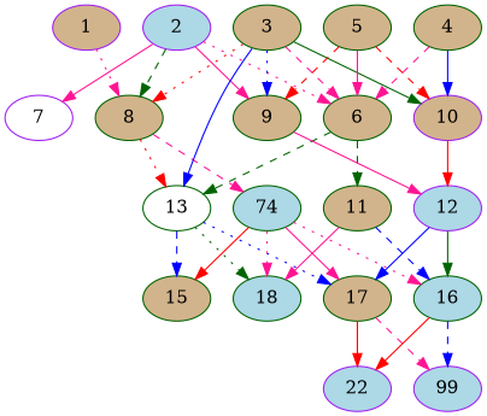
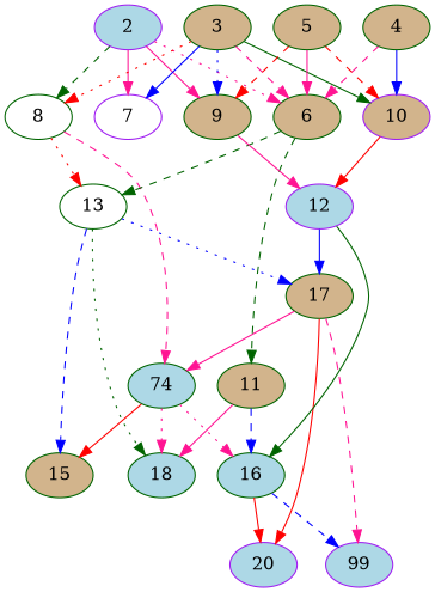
  digraph {
    node [alpha=0.19 color=darkgreen fillcolor=tan style=filled]
    edge [color=deeppink style=solid]
-   1 [alpha=0.03 color=purple expect_size=44324864]
-   8 [alpha=0.20 expect_size=26130432]
+   8 [alpha=0.20 expect_size=26130432 fillcolor=white]
    13 [alpha=0.05 expect_size=5292032 fillcolor=white]
    n4 [alpha=0.11 expect_size=19842048 fillcolor=lightblue label=74]
    18 [alpha=0.10 expect_size=17592320 fillcolor=lightblue]
    17 [alpha=0.15 expect_size=49560576]
    15 [alpha=0.08 expect_size=46161920]
    16 [expect_size=44645376 fillcolor=lightblue]
    2 [alpha=0.13 color=purple expect_size=31696896 fillcolor=lightblue]
    6 [alpha=0.02 expect_size=33455104]
    7 [alpha=0.06 color=purple expect_size=45974528 fillcolor=white]
    9 [alpha=0.05 expect_size=43858944]
    11 [alpha=0.15 expect_size=15464448]
    12 [alpha=0.12 color=purple expect_size=22747136 fillcolor=lightblue]
    3 [alpha=0.06 expect_size=32114688]
    10 [alpha=0.06 color=purple expect_size=51180544]
    4 [alpha=0.11 expect_size=31394816]
    5 [expect_size=48173056]
    n19 [color=purple expect_size=16763904 fillcolor=lightblue label=99]
-   20 [alpha=0.10 color=purple expect_size=27469824 fillcolor=lightblue label=22]
-   1 -> 8 [style=dotted]
+   20 [alpha=0.10 color=purple expect_size=27469824 fillcolor=lightblue]
    8 -> 13 [color=red style=dotted]
    8 -> n4 [style=dashed]
    13 -> 18 [color=darkgreen style=dotted]
    13 -> 17 [color=blue style=dotted]
    13 -> 15 [color=blue style=dashed]
    n4 -> 18 [style=dotted]
-   n4 -> 17
+   17 -> n4
    n4 -> 15 [color=red]
    n4 -> 16 [style=dotted]
    17 -> n19 [style=dashed]
    17 -> 20 [color=red]
    16 -> n19 [color=blue style=dashed]
    16 -> 20 [color=red]
    2 -> 8 [color=darkgreen style=dashed]
    2 -> 6 [style=dotted]
    2 -> 7
    2 -> 9
    6 -> 13 [color=darkgreen style=dashed]
    6 -> 11 [color=darkgreen style=dashed]
    9 -> 12
    11 -> 18
    11 -> 16 [color=blue style=dashed]
    12 -> 17 [color=blue]
    12 -> 16 [color=darkgreen]
    3 -> 8 [color=red style=dotted]
    3 -> 6 [style=dashed]
-   3 -> 13 [color=blue]
+   3 -> 7 [color=blue]
    3 -> 9 [color=blue style=dotted]
    3 -> 10 [color=darkgreen]
    10 -> 12 [color=red]
    4 -> 6 [style=dashed]
    4 -> 10 [color=blue]
    5 -> 6
    5 -> 9 [color=red style=dashed]
    5 -> 10 [color=red style=dashed]
  }
